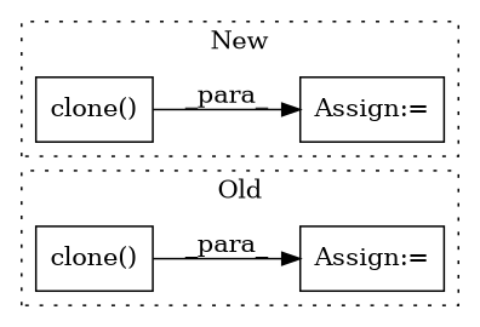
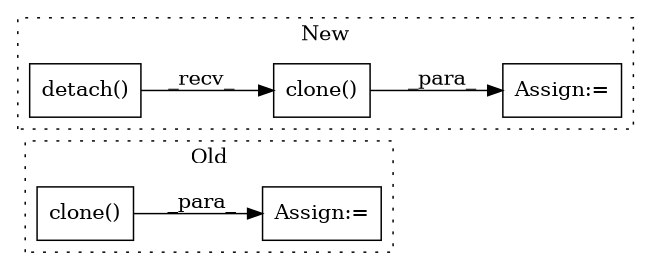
  digraph {
    rankdir=LR
    node [a=75 l=3 s=11188 shape=box]
    n1 [l=41 label="clone()" s=11374]
    n2 [a=68 label="Assign:=" s=11371]
+   n3 [l=27 label="detach()"]
    n4 [a=68 label="Assign:=" s=11185]
    n5 [l=35 label="clone()"]
    subgraph cluster_1 {
      label=Old
      style=dotted
      n1
      n2
    }
    subgraph cluster_2 {
      label=New
      style=dotted
+     n3
      n4
      n5
    }
    n1 -> n2 [label=_para_]
+   n3 -> n5 [label=_recv_]
    n5 -> n4 [label=_para_]
  }
